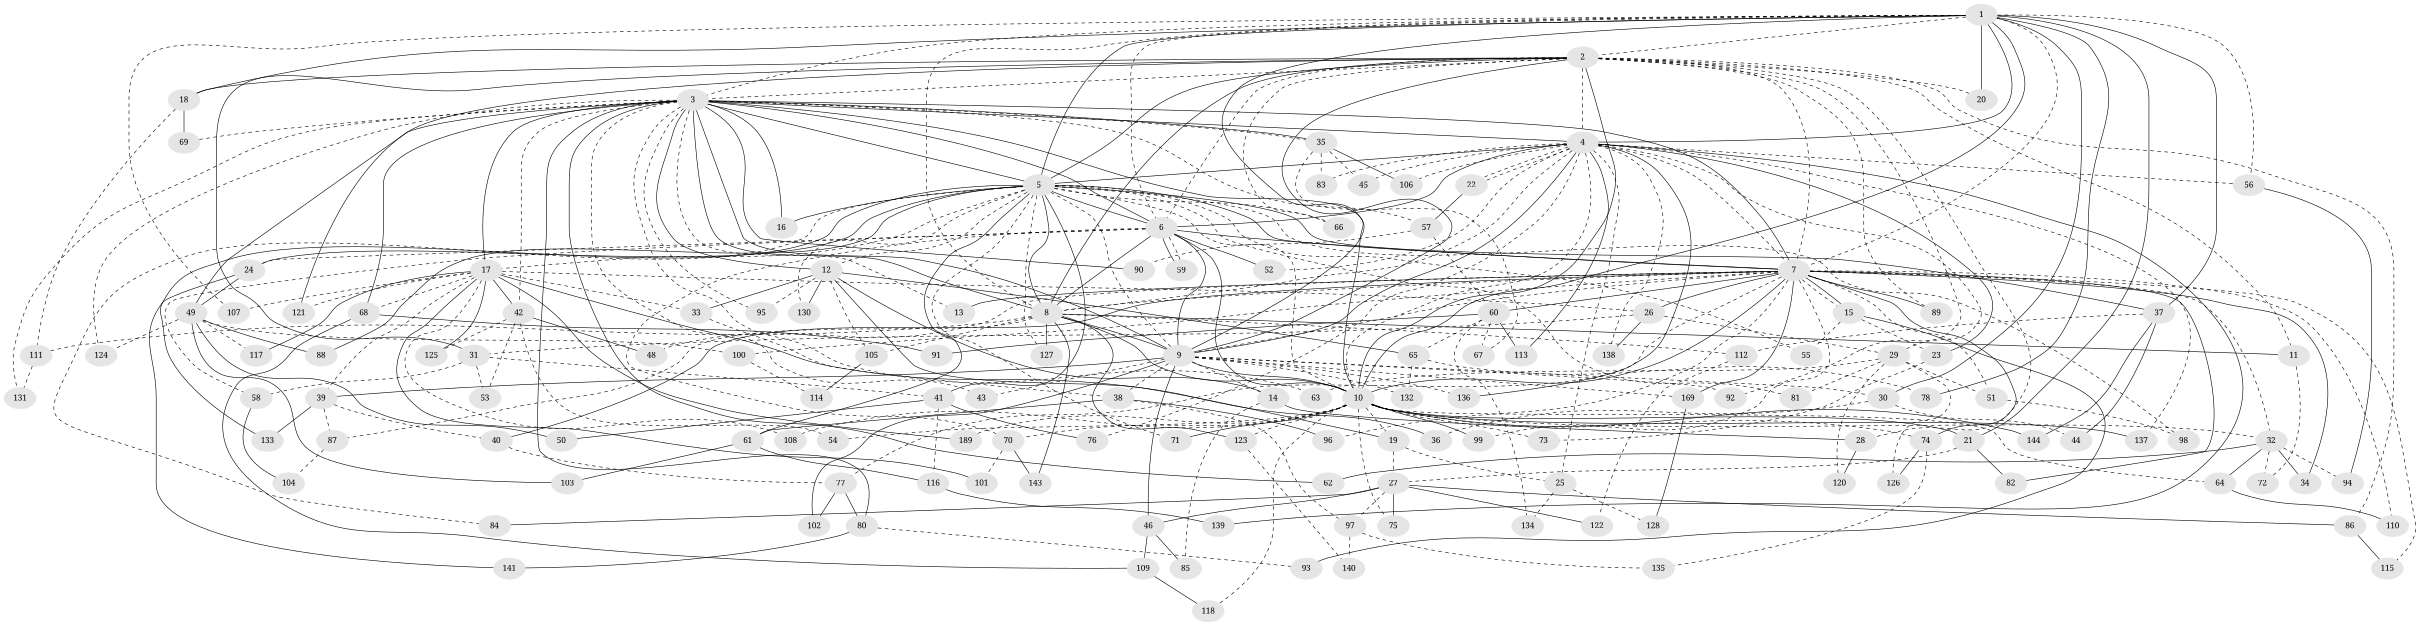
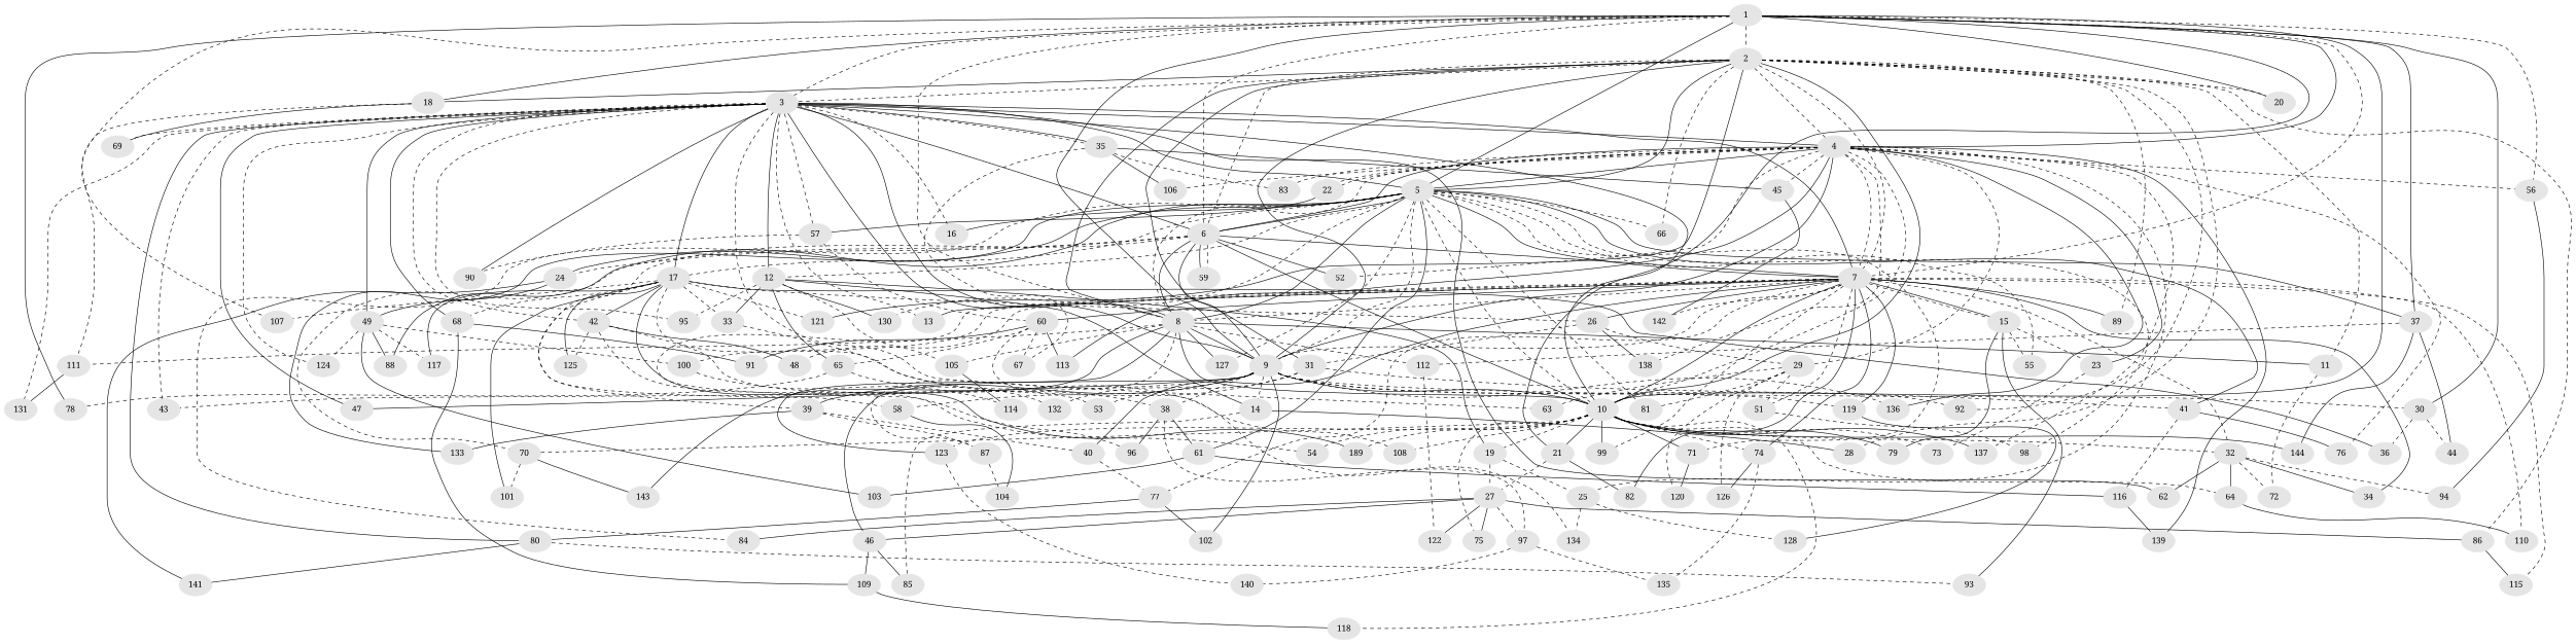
  graph {
    fontname="Noto Serif"
    node [color=gray90 fontname="Noto Serif" style=filled]
    edge [fontname="Noto Serif" style=dashed]
    1
    2
    3
    4
    5
    6
    7
    8
    9
    10
    18
    20
    21
    30
    37
    56
    78
    107
    11
    28
    31
    66
    86
    89
    92
    121
    12
    13
    16
    17
    35
    42
    43
+   47
    49
    57
    62
    63
    68
    69
    80
    90
    95
    124
    131
    22
    23
    25
    29
    45
    52
    76
    83
    106
    113
    136
    137
    138
    139
    24
    41
    55
    61
    71
    81
    84
    88
    98
    127
    130
    133
    58
    59
    70
    15
    26
    32
    34
    40
    48
    51
    60
    74
    77
    82
    96
    99
    100
    110
    115
-   119 [label=169]
+   119
+   142
    87
    105
    111
    112
    123
    143
    14
    38
    39
    46
    102
    132
    19
    54
    64
    73
    75
+   79
    108
    118
    n113 [label=189]
    144
    27
    36
    44
    94
    72
    53
    33
    65
    101
    117
    125
    67
-   50
    103
    109
    91
    93
    141
    128
    134
    120
    126
    116
    104
    135
    114
    122
    140
    85
    97
    1 -- 2
    1 -- 3
    1 -- 4 [style=solid]
    1 -- 5 [style=solid]
    1 -- 6
    1 -- 7
    1 -- 8
    1 -- 9 [style=solid]
    1 -- 10 [style=solid]
    1 -- 18 [style=solid]
    1 -- 20 [style=solid]
    1 -- 21 [style=solid]
    1 -- 30 [style=solid]
    1 -- 37 [style=solid]
    1 -- 56
    1 -- 78 [style=solid]
    1 -- 107
    2 -- 3
    2 -- 4
    2 -- 5 [style=solid]
    2 -- 6
    2 -- 7
    2 -- 8 [style=solid]
    2 -- 9 [style=solid]
    2 -- 10 [style=solid]
    2 -- 18 [style=solid]
    2 -- 20
    2 -- 11
    2 -- 28
    2 -- 31 [style=solid]
    2 -- 66
    2 -- 86
    2 -- 89
    2 -- 92
    2 -- 121 [style=solid]
    3 -- 4 [style=solid]
    3 -- 5 [style=solid]
    3 -- 6 [style=solid]
    3 -- 7 [style=solid]
    3 -- 8 [style=solid]
    3 -- 9 [style=solid]
    3 -- 10 [style=solid]
    3 -- 12 [style=solid]
    3 -- 13
-   3 -- 16 [style=solid]
+   3 -- 16
    3 -- 17 [style=solid]
    3 -- 35
    3 -- 35 [style=solid]
    3 -- 42
    3 -- 43
+   3 -- 47 [style=solid]
    3 -- 49 [style=solid]
    3 -- 57
    3 -- 62 [style=solid]
    3 -- 63
    3 -- 68 [style=solid]
    3 -- 69
    3 -- 80 [style=solid]
    3 -- 90 [style=solid]
    3 -- 95
    3 -- 124
    3 -- 131
    4 -- 5 [style=solid]
    4 -- 6 [style=solid]
    4 -- 7
    4 -- 8
    4 -- 9 [style=solid]
    4 -- 10
    4 -- 56
    4 -- 22
    4 -- 22
    4 -- 23 [style=solid]
    4 -- 25
    4 -- 29
    4 -- 45
    4 -- 52
    4 -- 76
    4 -- 83
    4 -- 106
    4 -- 113 [style=solid]
    4 -- 136 [style=solid]
    4 -- 137
    4 -- 138
    4 -- 139 [style=solid]
    5 -- 6 [style=solid]
    5 -- 7 [style=solid]
    5 -- 8 [style=solid]
    5 -- 9
    5 -- 10
    5 -- 37 [style=solid]
    5 -- 66
    5 -- 12
    5 -- 16 [style=solid]
    5 -- 17
    5 -- 24 [style=solid]
    5 -- 41 [style=solid]
    5 -- 55
    5 -- 61 [style=solid]
    5 -- 71
    5 -- 81
    5 -- 84
    5 -- 88 [style=solid]
    5 -- 98
    5 -- 127
    5 -- 130
    5 -- 133 [style=solid]
    6 -- 7 [style=solid]
    6 -- 8 [style=solid]
    6 -- 9 [style=solid]
    6 -- 10 [style=solid]
    6 -- 52 [style=solid]
    6 -- 24
    6 -- 58
    6 -- 59 [style=solid]
    6 -- 59
    6 -- 70
    7 -- 8
    7 -- 9
    7 -- 10 [style=solid]
    7 -- 89 [style=solid]
    7 -- 13 [style=solid]
    7 -- 15
    7 -- 15 [style=solid]
    7 -- 26 [style=solid]
    7 -- 32
    7 -- 34 [style=solid]
    7 -- 40 [style=solid]
    7 -- 48
    7 -- 51
    7 -- 60 [style=solid]
    7 -- 74 [style=solid]
    7 -- 77
    7 -- 82 [style=solid]
    7 -- 96
    7 -- 99
    7 -- 100
    7 -- 110
    7 -- 115
    7 -- 119 [style=solid]
+   7 -- 142
    8 -- 9 [style=solid]
    8 -- 10 [style=solid]
    8 -- 11 [style=solid]
    8 -- 127 [style=solid]
    8 -- 87
    8 -- 105
    8 -- 111
    8 -- 112
    8 -- 123 [style=solid]
    8 -- 143 [style=solid]
    9 -- 10 [style=solid]
    9 -- 30
    9 -- 92
    9 -- 43
+   9 -- 47 [style=solid]
    9 -- 136
    9 -- 119
    9 -- 14
    9 -- 38
    9 -- 39 [style=solid]
    9 -- 46 [style=solid]
    9 -- 102 [style=solid]
    9 -- 132
    10 -- 21 [style=solid]
    10 -- 137 [style=solid]
    10 -- 71 [style=solid]
    10 -- 70
    10 -- 32
    10 -- 74
    10 -- 99 [style=solid]
    10 -- 123
    10 -- 19
    10 -- 54
    10 -- 64
    10 -- 73
    10 -- 75
+   10 -- 79 [style=solid]
    10 -- 108
    10 -- 118
    10 -- n113
    10 -- 144 [style=solid]
    18 -- 69 [style=solid]
    18 -- 111
    21 -- 82 [style=solid]
    21 -- 27
    30 -- 36
    30 -- 44
    37 -- 112
    37 -- 144 [style=solid]
    37 -- 44 [style=solid]
    56 -- 94 [style=solid]
    11 -- 72
    31 -- 41
    31 -- 58
    31 -- 53
    86 -- 115 [style=solid]
    12 -- 95
    12 -- 130 [style=solid]
    12 -- 105
    12 -- 14 [style=solid]
    12 -- 19 [style=solid]
    12 -- 33 [style=solid]
    12 -- 65 [style=solid]
    17 -- 107
    17 -- 121
    17 -- 42 [style=solid]
    17 -- 68
    17 -- 26
    17 -- 39
    17 -- 108
    17 -- n113 [style=solid]
    17 -- 36 [style=solid]
    17 -- 33
    17 -- 101 [style=solid]
    17 -- 117 [style=solid]
    17 -- 125 [style=solid]
-   35 -- 45
+   35 -- 45 [style=solid]
    35 -- 83
    35 -- 106 [style=solid]
    35 -- 67
    42 -- 48 [style=solid]
    42 -- 54
    42 -- 53
    42 -- 125
    49 -- 124
    49 -- 88 [style=solid]
    49 -- 100
    49 -- 117
-   49 -- 50 [style=solid]
    49 -- 103 [style=solid]
    57 -- 90
    57 -- 60
    68 -- 109 [style=solid]
    68 -- 91 [style=solid]
    80 -- 93
    80 -- 141 [style=solid]
    22 -- 57 [style=solid]
    23 -- 73
    25 -- 128
    25 -- 134
    29 -- 63
    29 -- 81
    29 -- 51
    29 -- 120
    29 -- 126
+   45 -- 142 [style=solid]
    24 -- 49 [style=solid]
    24 -- 141 [style=solid]
    41 -- 76 [style=solid]
-   41 -- 50 [style=solid]
    41 -- 116
    61 -- 103 [style=solid]
    61 -- 116 [style=solid]
-   28 -- 120 [style=solid]
+   71 -- 120 [style=solid]
    58 -- 104 [style=solid]
    70 -- 143 [style=solid]
    70 -- 101
    15 -- 23
    15 -- 55
+   15 -- 79 [style=solid]
    15 -- 93 [style=solid]
    26 -- 31
    26 -- 29
    26 -- 138 [style=solid]
    32 -- 62 [style=solid]
    32 -- 34 [style=solid]
    32 -- 64 [style=solid]
    32 -- 94
    32 -- 72
    40 -- 77
    51 -- 98
    60 -- 113 [style=solid]
    60 -- 65
    60 -- 67
    60 -- 91 [style=solid]
    60 -- 134
    74 -- 126 [style=solid]
    74 -- 135
    77 -- 80 [style=solid]
    77 -- 102 [style=solid]
    100 -- 114
    119 -- 128 [style=solid]
    87 -- 104
    105 -- 114 [style=solid]
-   111 -- 131
+   111 -- 131 [style=solid]
    112 -- 122
    123 -- 140
    14 -- 28 [style=solid]
    14 -- 85
    38 -- 61 [style=solid]
    38 -- 96 [style=solid]
    38 -- 97
    39 -- 133 [style=solid]
    39 -- 40
    39 -- 87
    46 -- 109 [style=solid]
    46 -- 85 [style=solid]
    19 -- 25
    19 -- 27
    64 -- 110 [style=solid]
    27 -- 86 [style=solid]
    27 -- 84 [style=solid]
    27 -- 46 [style=solid]
    27 -- 75 [style=solid]
    27 -- 122 [style=solid]
    27 -- 97
    33 -- 38
    65 -- 78
    65 -- 132
    109 -- 118 [style=solid]
    116 -- 139 [style=solid]
    97 -- 135
    97 -- 140
  }
